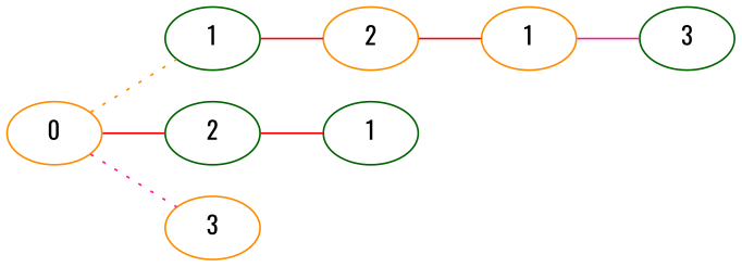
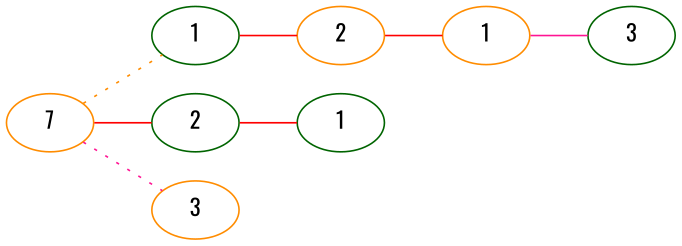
  graph {
    rankdir=LR
    fontname=Oswald
    node [color=darkorange fontname=Oswald]
    edge [color=red fontname=Oswald]
-   n1 [label=0]
+   n1 [label=7]
    n2 [label=1 color=darkgreen]
    n3 [label=2 color=darkgreen]
    n4 [label=3]
    n5 [label=2]
    n6 [label=1]
    n7 [label=3 color=darkgreen]
    n8 [label=1 color=darkgreen]
    n1 -- n2 [style=dotted color=darkorange]
    n1 -- n3
    n1 -- n4 [style=dotted color=deeppink]
    n2 -- n5
    n3 -- n8
    n5 -- n6
    n6 -- n7 [color=deeppink]
  }
